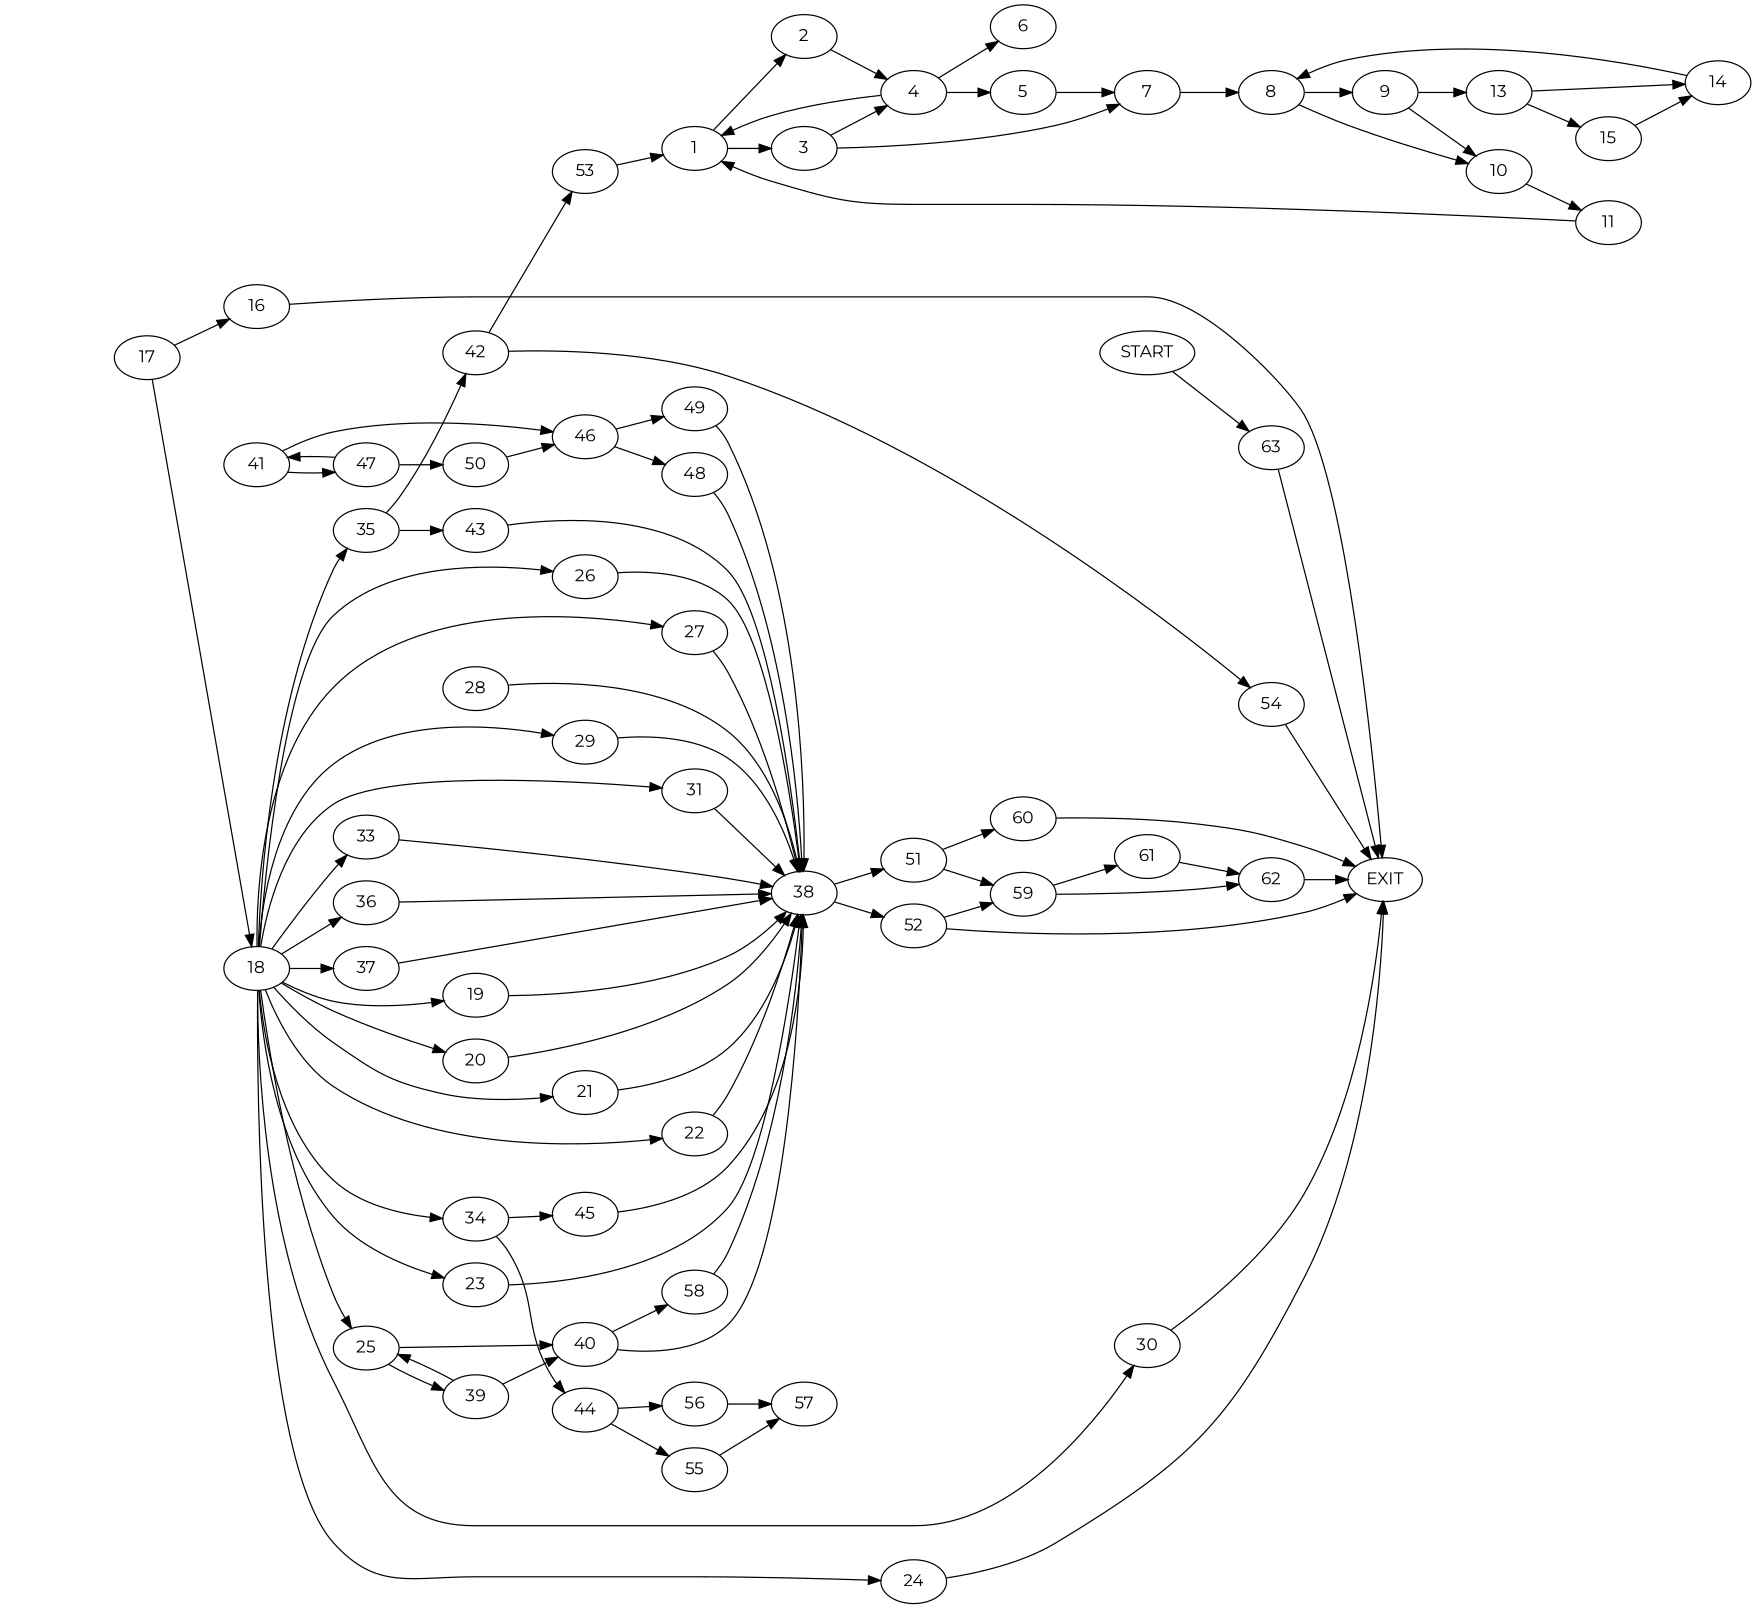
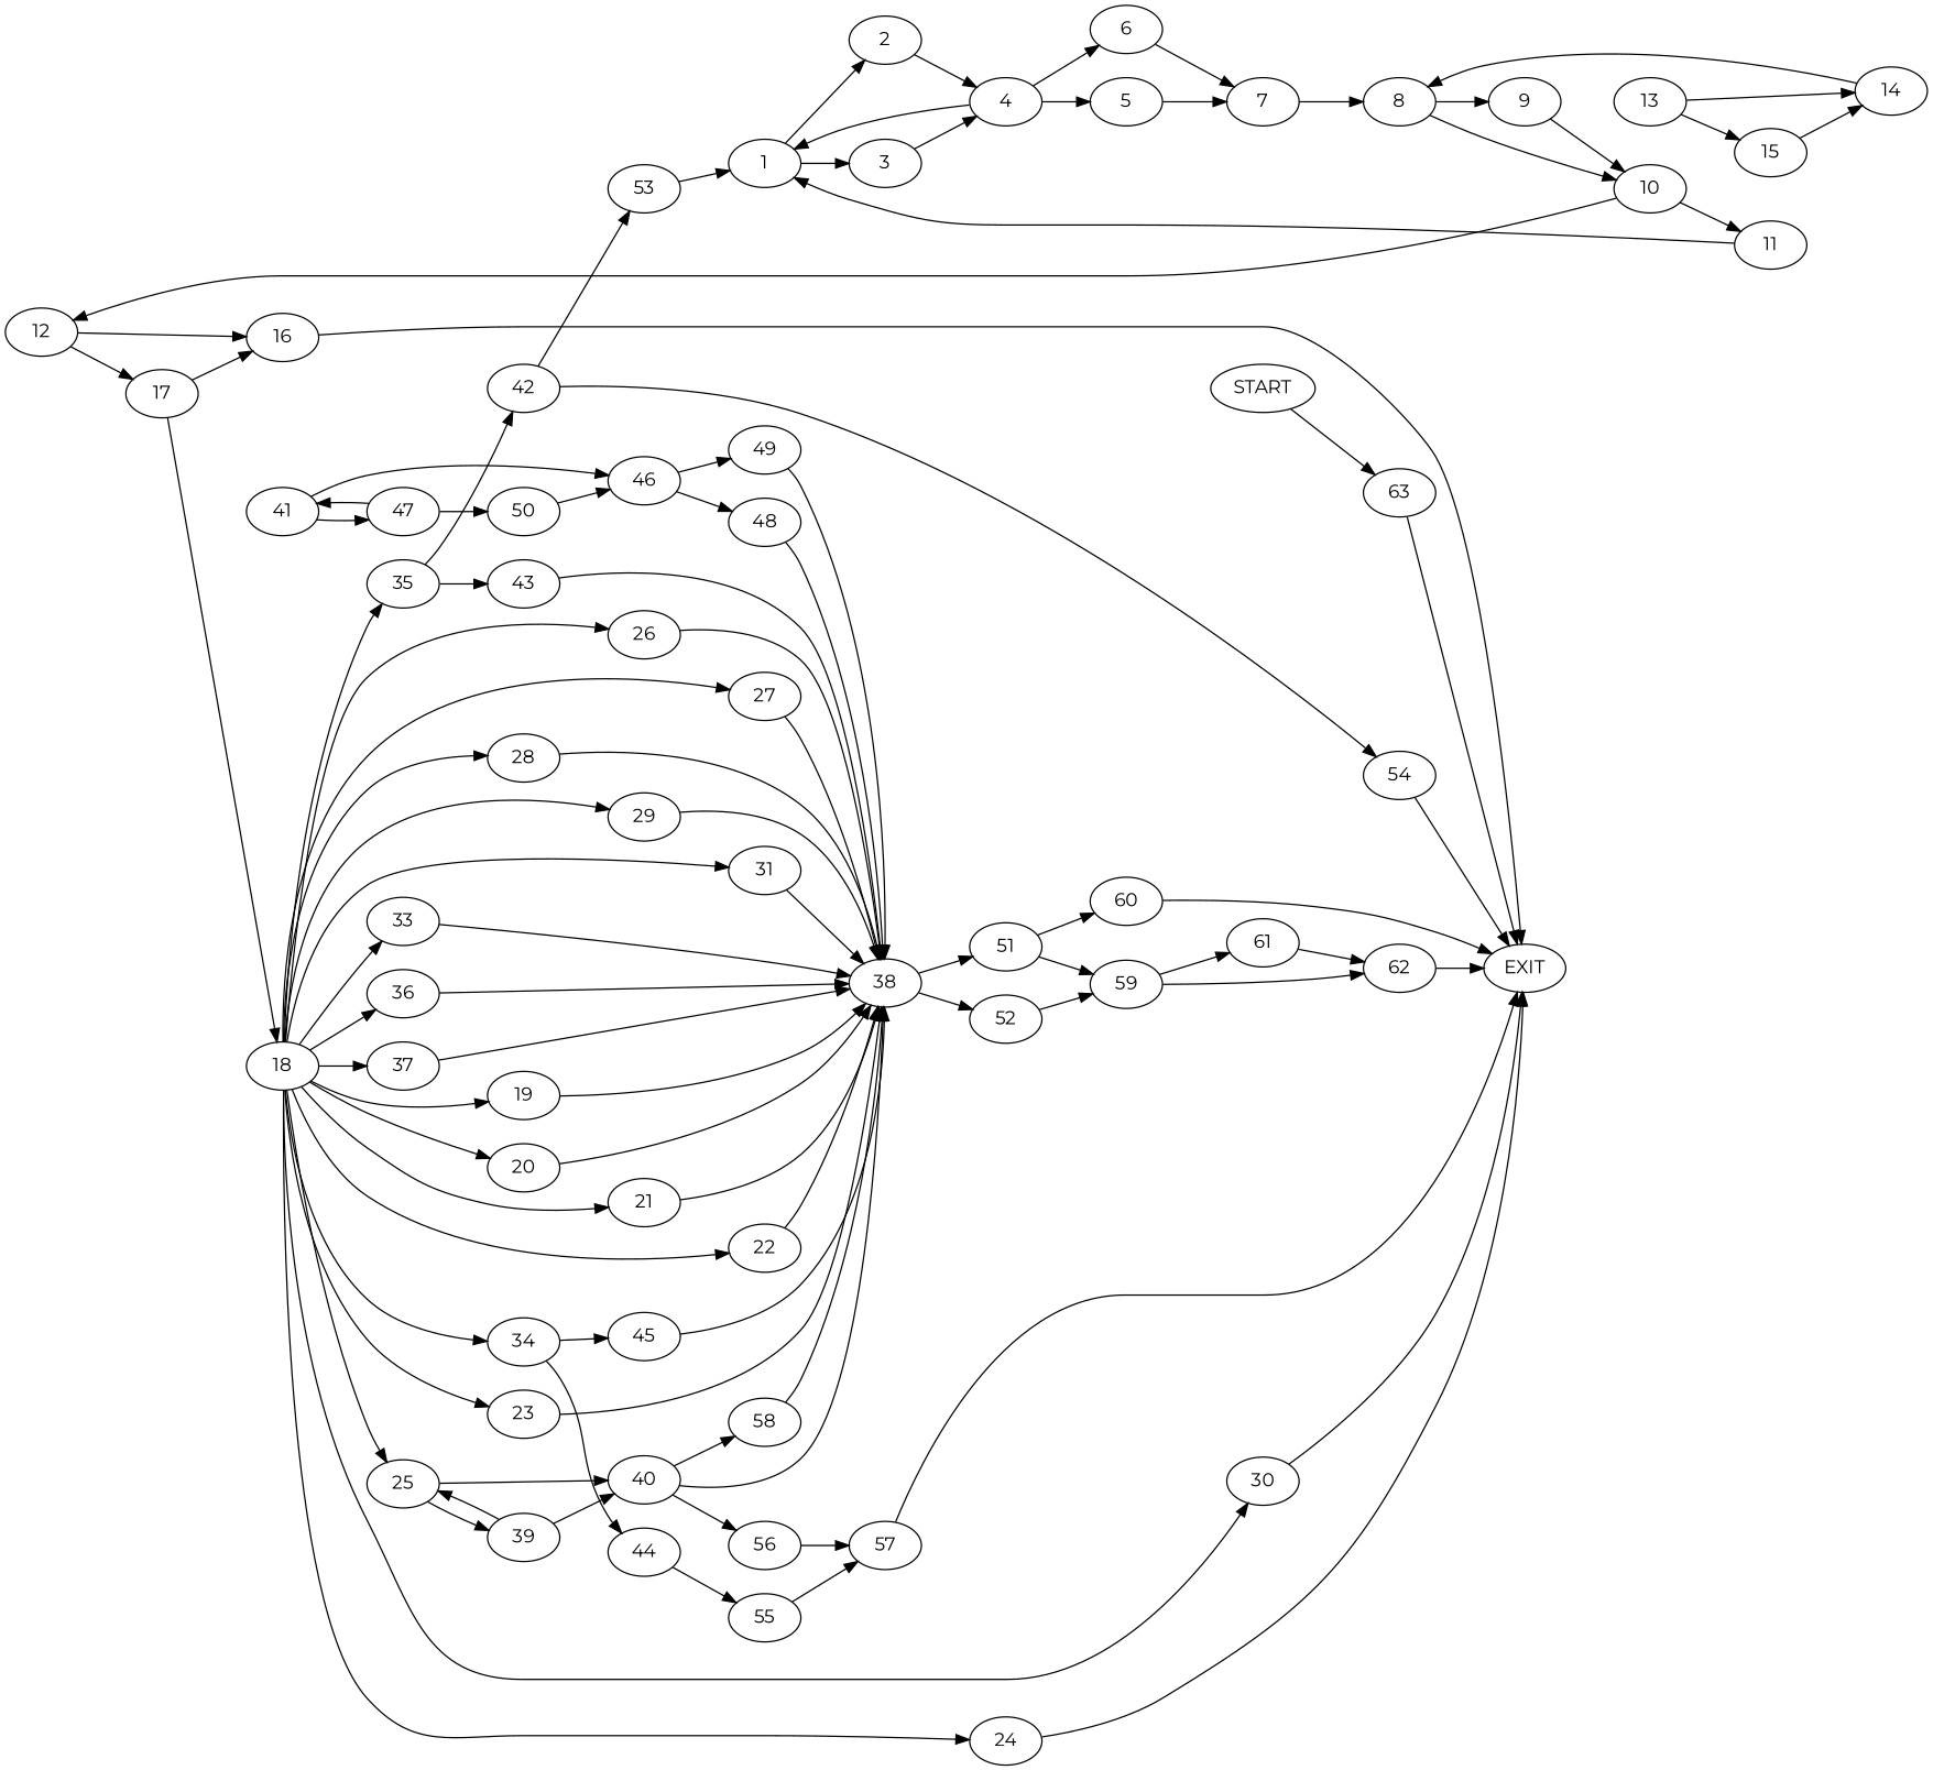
  digraph {
    fontname=Montserrat
    rankdir=LR
    node [fontname=Montserrat]
    edge [fontname=Montserrat]
    n1 [label=START]
    63
    1
    2
    3
    n6 [label=EXIT]
    4
    5
    6
    7
    8
    9
    10
    13
    11
+   12
    14
    15
    16
    17
    18
    19
    20
    21
    22
    23
    24
    25
    26
    27
    28
    29
    30
    31
    33
    34
    35
    36
    37
    38
    39
    40
    44
    45
    42
    43
    51
    52
    58
    41
    46
    47
    55
    56
    53
    54
    59
    60
    48
    49
    50
    57
    61
    62
    n1 -> 63
    63 -> n6
    1 -> 2
    1 -> 3
    2 -> 4
    3 -> 4
    4 -> 1
    4 -> 5
    4 -> 6
    5 -> 7
-   3 -> 7
+   6 -> 7
    7 -> 8
    8 -> 9
    8 -> 10
    9 -> 10
-   9 -> 13
    10 -> 11
+   10 -> 12
    13 -> 14
    13 -> 15
    11 -> 1
+   12 -> 16
+   12 -> 17
    14 -> 8
    15 -> 14
    16 -> n6
    17 -> 16
    17 -> 18
    18 -> 19
    18 -> 20
    18 -> 21
    18 -> 22
    18 -> 23
    18 -> 24
    18 -> 25
    18 -> 26
    18 -> 27
+   18 -> 28
    18 -> 29
    18 -> 30
    18 -> 31
    18 -> 33
    18 -> 34
    18 -> 35
    18 -> 36
    18 -> 37
    19 -> 38
    20 -> 38
    21 -> 38
    22 -> 38
    23 -> 38
    24 -> n6
    25 -> 39
    25 -> 40
    26 -> 38
    27 -> 38
    28 -> 38
    29 -> 38
    30 -> n6
    31 -> 38
    33 -> 38
    34 -> 44
    34 -> 45
    35 -> 42
    35 -> 43
    36 -> 38
    37 -> 38
    38 -> 51
    38 -> 52
    39 -> 25
    39 -> 40
    40 -> 38
    40 -> 58
    44 -> 55
-   44 -> 56
+   40 -> 56
    45 -> 38
    42 -> 53
    42 -> 54
    43 -> 38
    51 -> 59
    51 -> 60
    52 -> 59
    58 -> 38
    41 -> 46
    41 -> 47
    46 -> 48
    46 -> 49
    47 -> 41
    47 -> 50
    55 -> 57
    56 -> 57
    53 -> 1
    54 -> n6
    59 -> 61
    59 -> 62
    60 -> n6
    48 -> 38
    49 -> 38
    50 -> 46
-   52 -> n6
+   57 -> n6
    61 -> 62
    62 -> n6
  }
